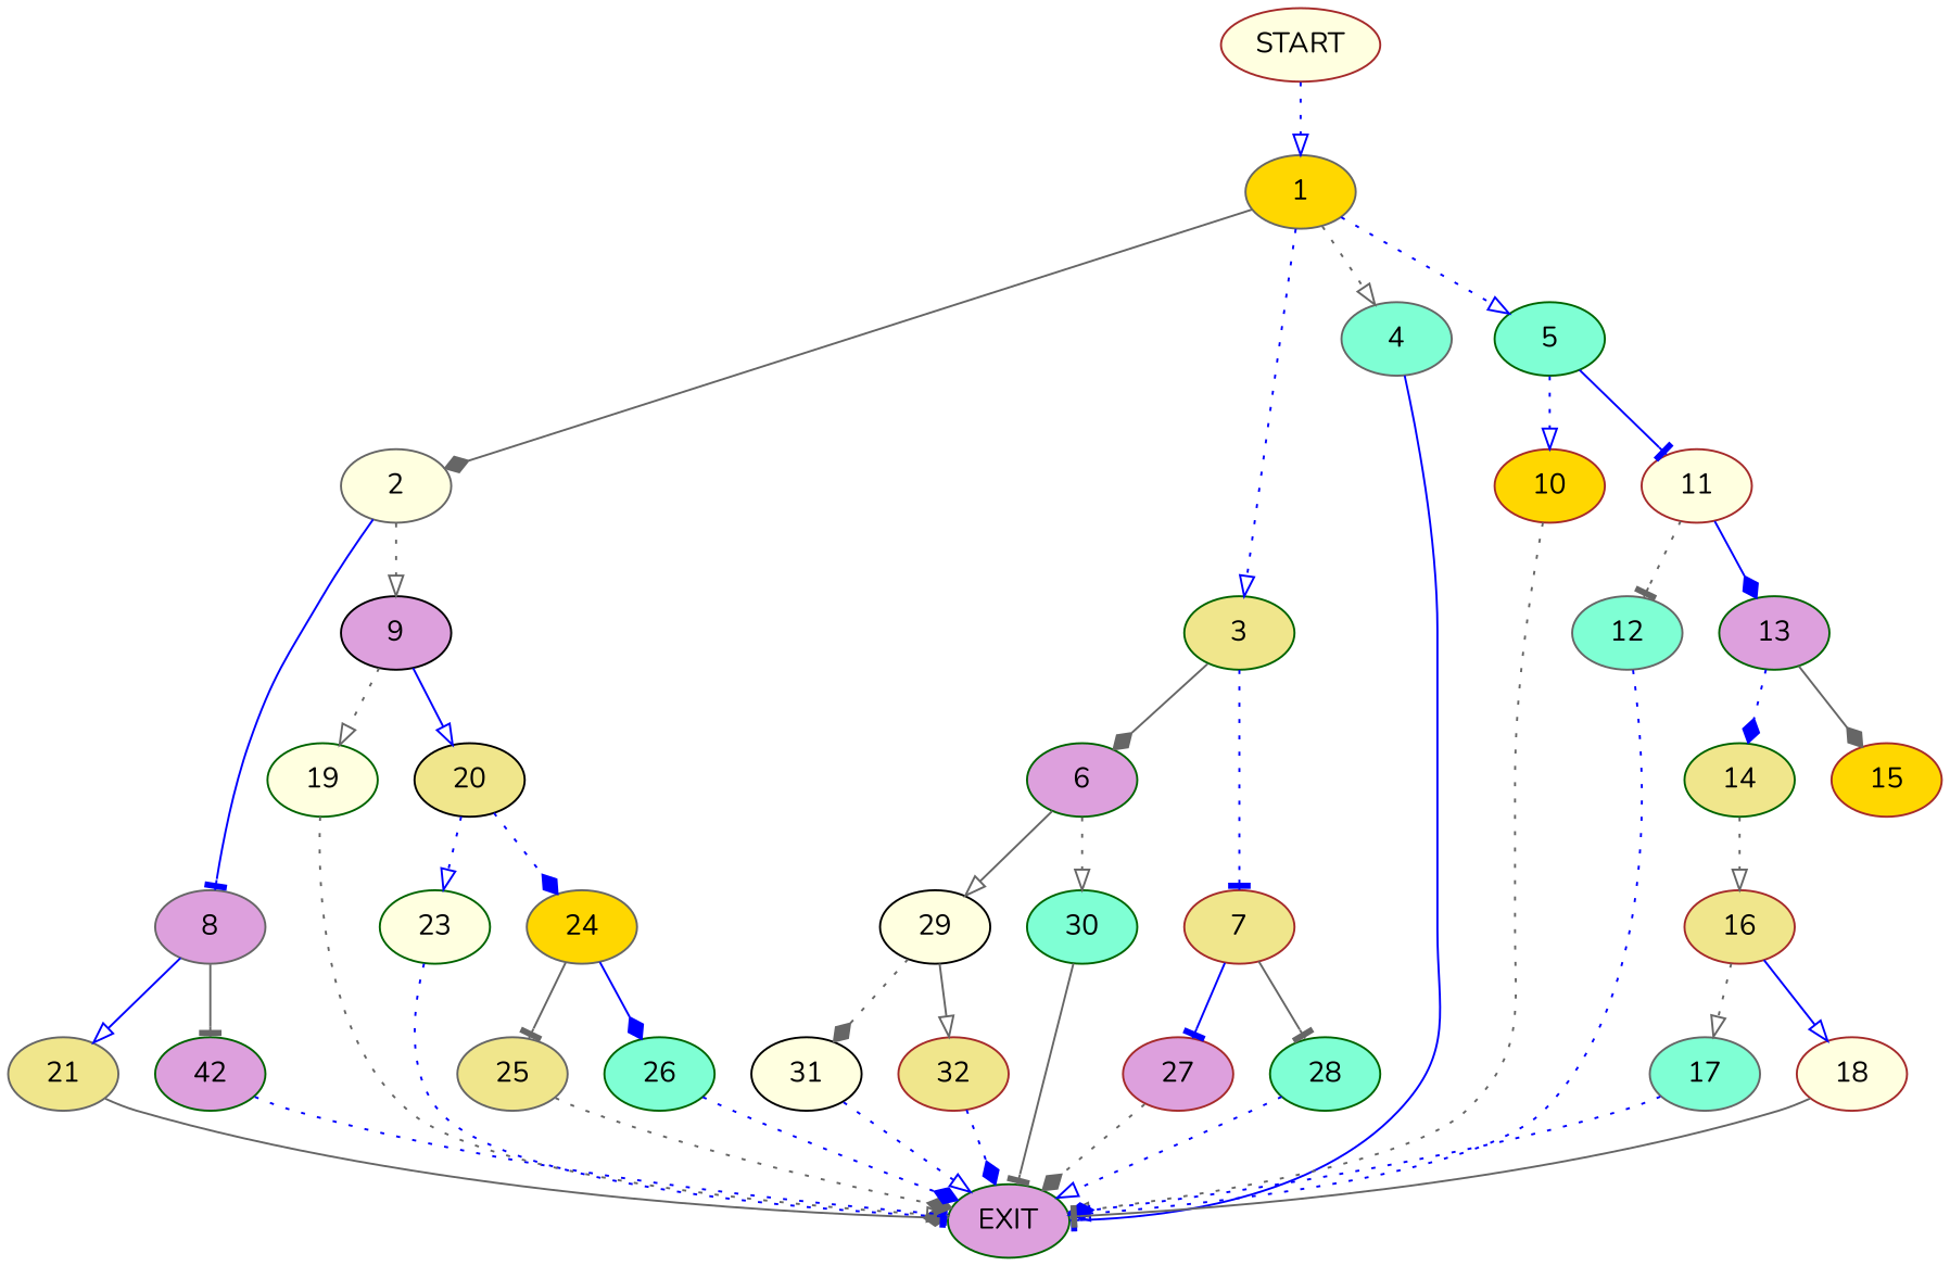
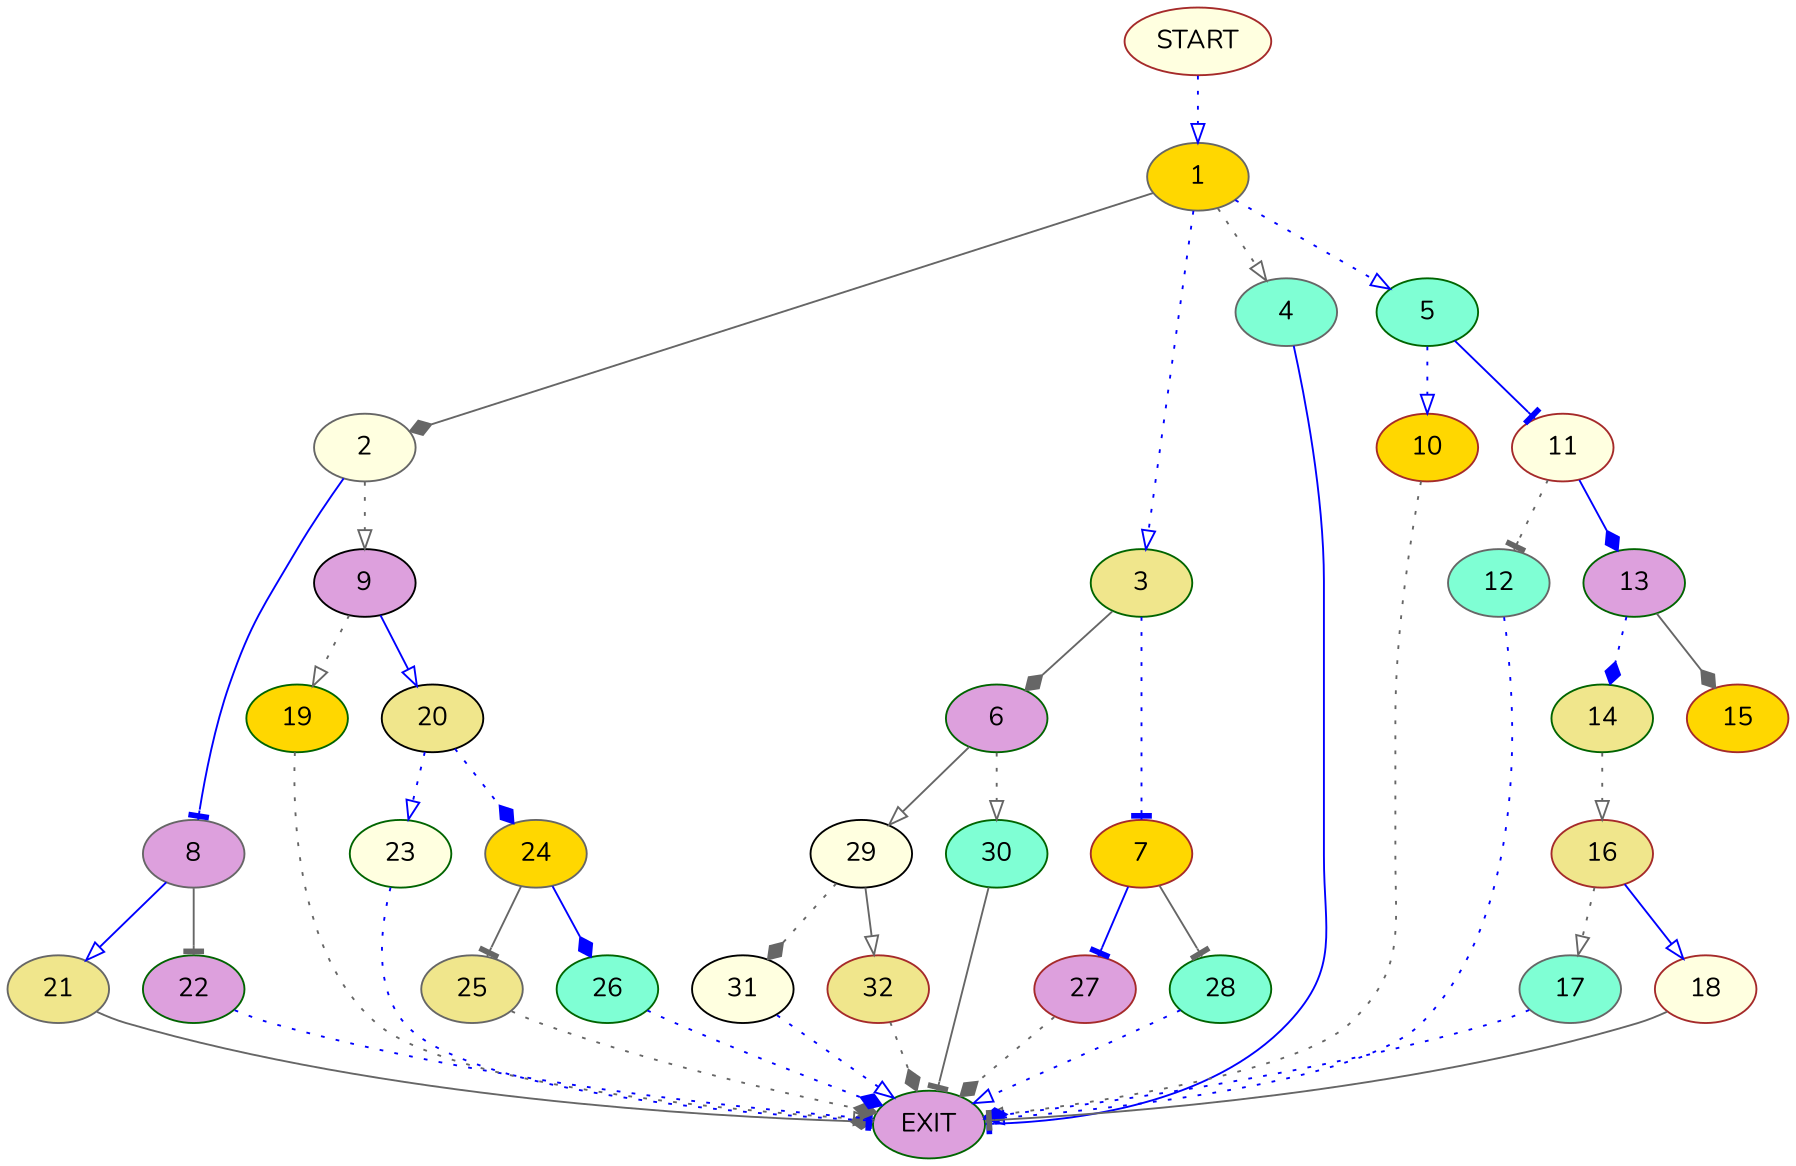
  digraph {
    fontname=Nunito
    node [color=darkgreen fillcolor=lightyellow fontname=Nunito style=filled]
    edge [arrowhead=onormal color=blue fontname=Nunito style=dotted]
    n1 [color=brown label=START]
    1 [color=gray40 fillcolor=gold]
    2 [color=gray40]
    3 [fillcolor=khaki]
    4 [color=gray40 fillcolor=aquamarine]
    5 [fillcolor=aquamarine]
    n7 [fillcolor=plum label=EXIT]
    8 [color=gray40 fillcolor=plum]
    9 [color=black fillcolor=plum]
    6 [fillcolor=plum]
-   7 [color=brown fillcolor=khaki]
+   7 [color=brown fillcolor=gold]
    10 [color=brown fillcolor=gold]
    11 [color=brown]
    21 [color=gray40 fillcolor=khaki]
-   22 [fillcolor=plum label=42]
-   19
+   22 [fillcolor=plum]
+   19 [fillcolor=gold]
    20 [color=black fillcolor=khaki]
    29 [color=black]
    30 [fillcolor=aquamarine]
    27 [color=brown fillcolor=plum]
    28 [fillcolor=aquamarine]
    12 [color=gray40 fillcolor=aquamarine]
    13 [fillcolor=plum]
    31 [color=black]
    32 [color=brown fillcolor=khaki]
    23
    24 [color=gray40 fillcolor=gold]
    14 [fillcolor=khaki]
    15 [color=brown fillcolor=gold]
    16 [color=brown fillcolor=khaki]
    17 [color=gray40 fillcolor=aquamarine]
    18 [color=brown]
    25 [color=gray40 fillcolor=khaki]
    26 [fillcolor=aquamarine]
    n1 -> 1
    1 -> 2 [arrowhead=diamond color=gray40 style=solid]
    1 -> 3
    1 -> 4 [color=gray40]
    1 -> 5
    2 -> 8 [arrowhead=tee style=solid]
    2 -> 9 [color=gray40]
    3 -> 6 [arrowhead=diamond color=gray40 style=solid]
    3 -> 7 [arrowhead=tee]
    4 -> n7 [arrowhead=tee style=solid]
    5 -> 10
    5 -> 11 [arrowhead=tee style=solid]
    8 -> 21 [style=solid]
    8 -> 22 [arrowhead=tee color=gray40 style=solid]
    9 -> 19 [color=gray40]
    9 -> 20 [style=solid]
    6 -> 29 [color=gray40 style=solid]
    6 -> 30 [color=gray40]
    7 -> 27 [arrowhead=tee style=solid]
    7 -> 28 [arrowhead=tee color=gray40 style=solid]
    10 -> n7 [color=gray40]
    11 -> 12 [arrowhead=tee color=gray40]
    11 -> 13 [arrowhead=diamond style=solid]
    21 -> n7 [arrowhead=diamond color=gray40 style=solid]
    22 -> n7 [arrowhead=tee]
    19 -> n7 [color=gray40]
    20 -> 23
    20 -> 24 [arrowhead=diamond]
    29 -> 31 [arrowhead=diamond color=gray40]
    29 -> 32 [color=gray40 style=solid]
    30 -> n7 [arrowhead=tee color=gray40 style=solid]
    27 -> n7 [arrowhead=diamond color=gray40]
    28 -> n7
    12 -> n7
    13 -> 14 [arrowhead=diamond]
    13 -> 15 [arrowhead=diamond color=gray40 style=solid]
    31 -> n7
-   32 -> n7 [arrowhead=diamond]
+   32 -> n7 [arrowhead=diamond color=gray40]
    23 -> n7 [arrowhead=tee]
    24 -> 25 [arrowhead=tee color=gray40 style=solid]
    24 -> 26 [arrowhead=diamond style=solid]
    14 -> 16 [color=gray40]
    16 -> 17 [color=gray40]
    16 -> 18 [style=solid]
    17 -> n7 [arrowhead=diamond]
    18 -> n7 [arrowhead=tee color=gray40 style=solid]
    25 -> n7 [arrowhead=diamond color=gray40]
    26 -> n7 [arrowhead=diamond]
  }
